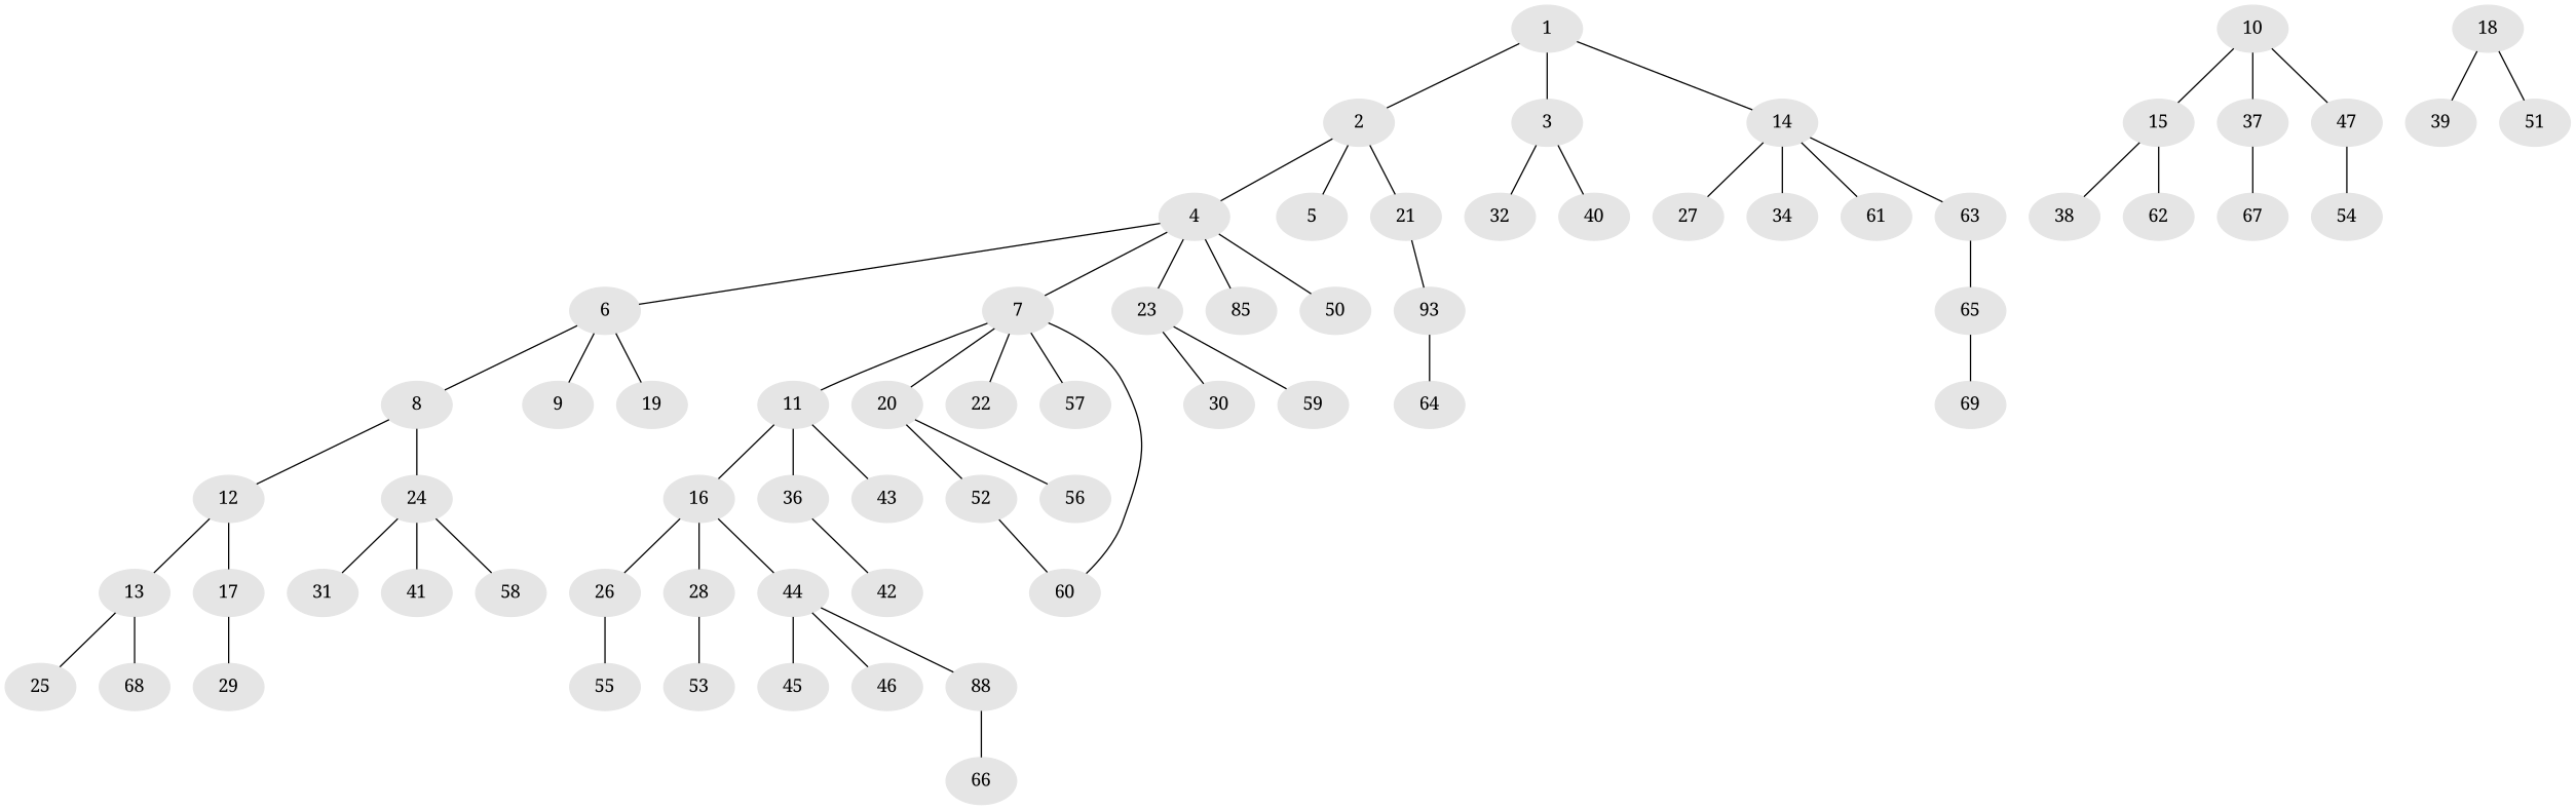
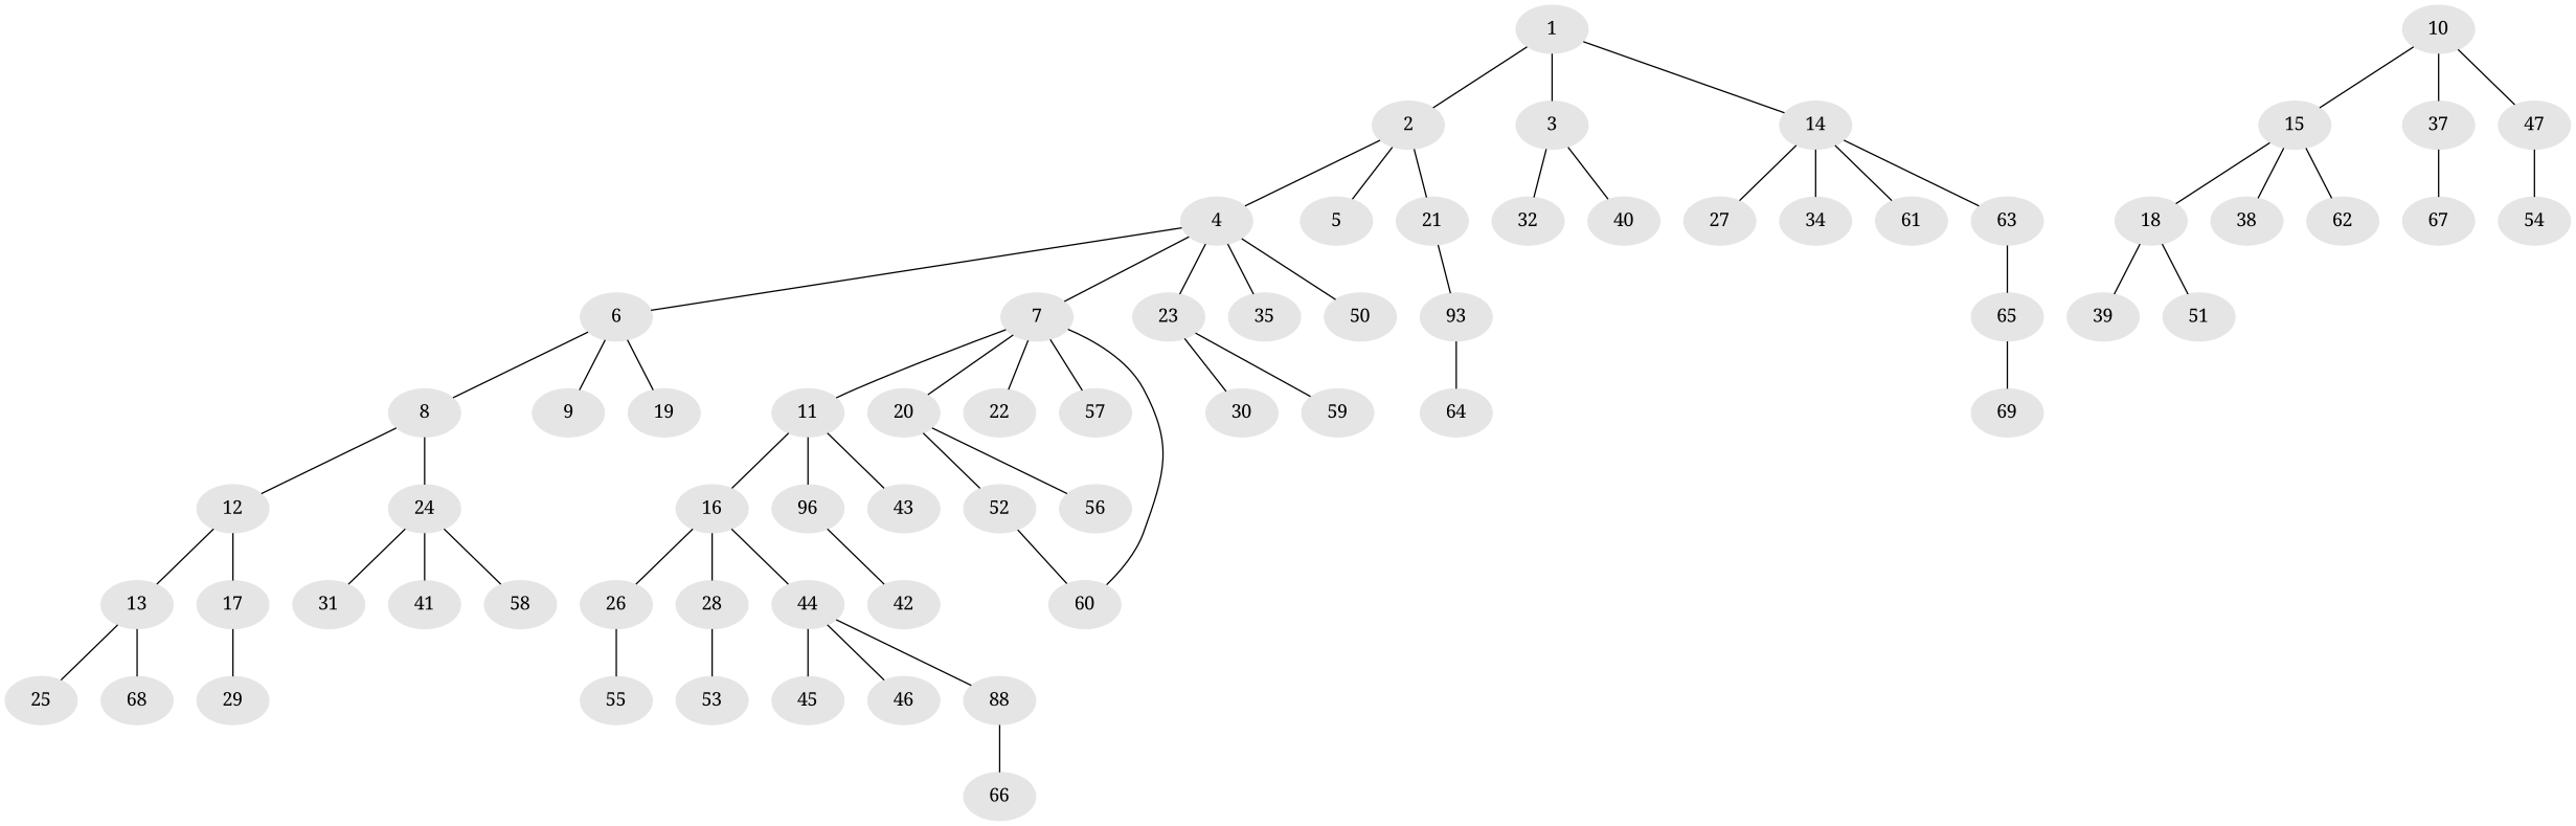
  graph {
    fontname="Noto Serif"
    node [color=gray90 fontname="Noto Serif" style=filled]
    edge [fontname="Noto Serif"]
    1
    2
    3
    14
    4
    5
    21
    32
    40
    10
    15
    37
    47
    27
    34
    61
    63
    6
    7
    23
-   35 [label=85]
+   35
    50
    n23 [label=93]
    8
    9
    19
    11
    20
    22
    57
    60
    30
    59
    12
    24
    16
-   36
+   36 [label=96]
    43
    52
    56
    13
    17
    31
    41
    58
    18
    38
    62
    67
    54
    26
    28
    44
    42
    25
    68
    29
    65
    39
    51
    55
    53
    45
    46
    n65 [label=88]
    64
    66
    69
    1 -- 2
    1 -- 3
    1 -- 14
    2 -- 4
    2 -- 5
    2 -- 21
    3 -- 32
    3 -- 40
    14 -- 27
    14 -- 34
    14 -- 61
    14 -- 63
    4 -- 6
    4 -- 7
    4 -- 23
    4 -- 35
    4 -- 50
    21 -- n23
    10 -- 15
    10 -- 37
    10 -- 47
+   15 -- 18
    15 -- 38
    15 -- 62
    37 -- 67
    47 -- 54
    63 -- 65
    6 -- 8
    6 -- 9
    6 -- 19
    7 -- 11
    7 -- 20
    7 -- 22
    7 -- 57
    7 -- 60
    23 -- 30
    23 -- 59
    n23 -- 64
    8 -- 12
    8 -- 24
    11 -- 16
    11 -- 36
    11 -- 43
    20 -- 52
    20 -- 56
    12 -- 13
    12 -- 17
    24 -- 31
    24 -- 41
    24 -- 58
    16 -- 26
    16 -- 28
    16 -- 44
    36 -- 42
    52 -- 60
    13 -- 25
    13 -- 68
    17 -- 29
    18 -- 39
    18 -- 51
    26 -- 55
    28 -- 53
    44 -- 45
    44 -- 46
    44 -- n65
    65 -- 69
    n65 -- 66
  }
